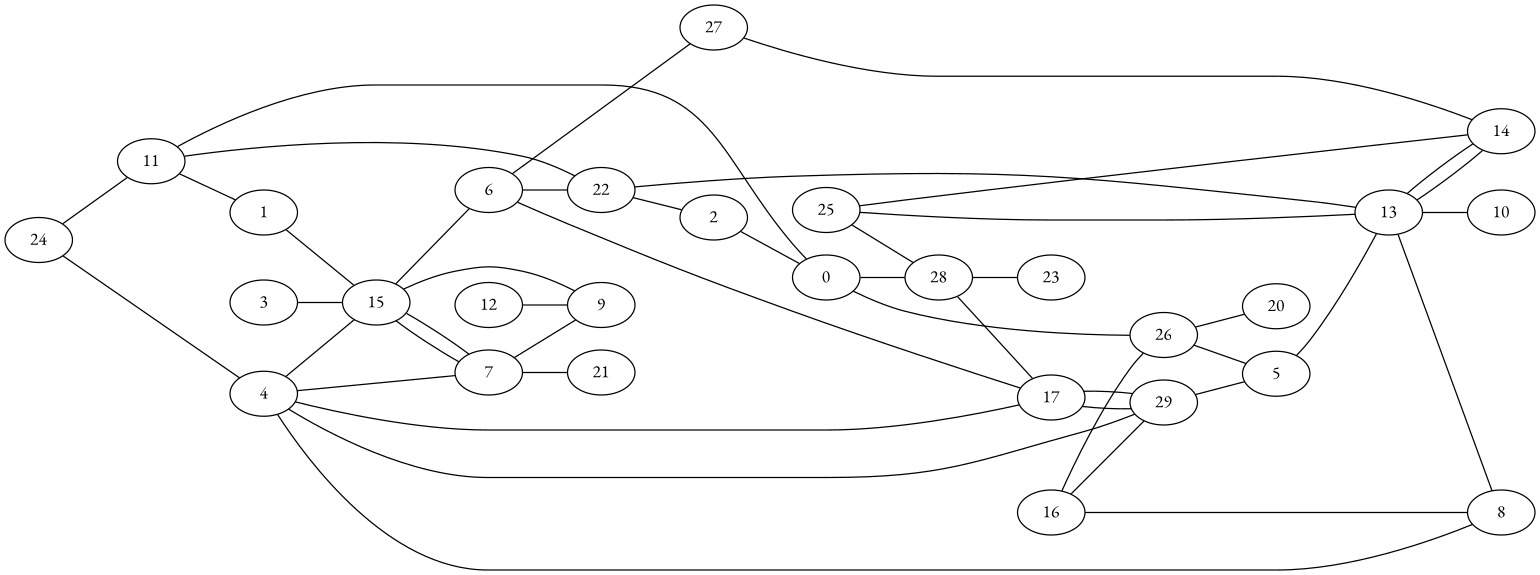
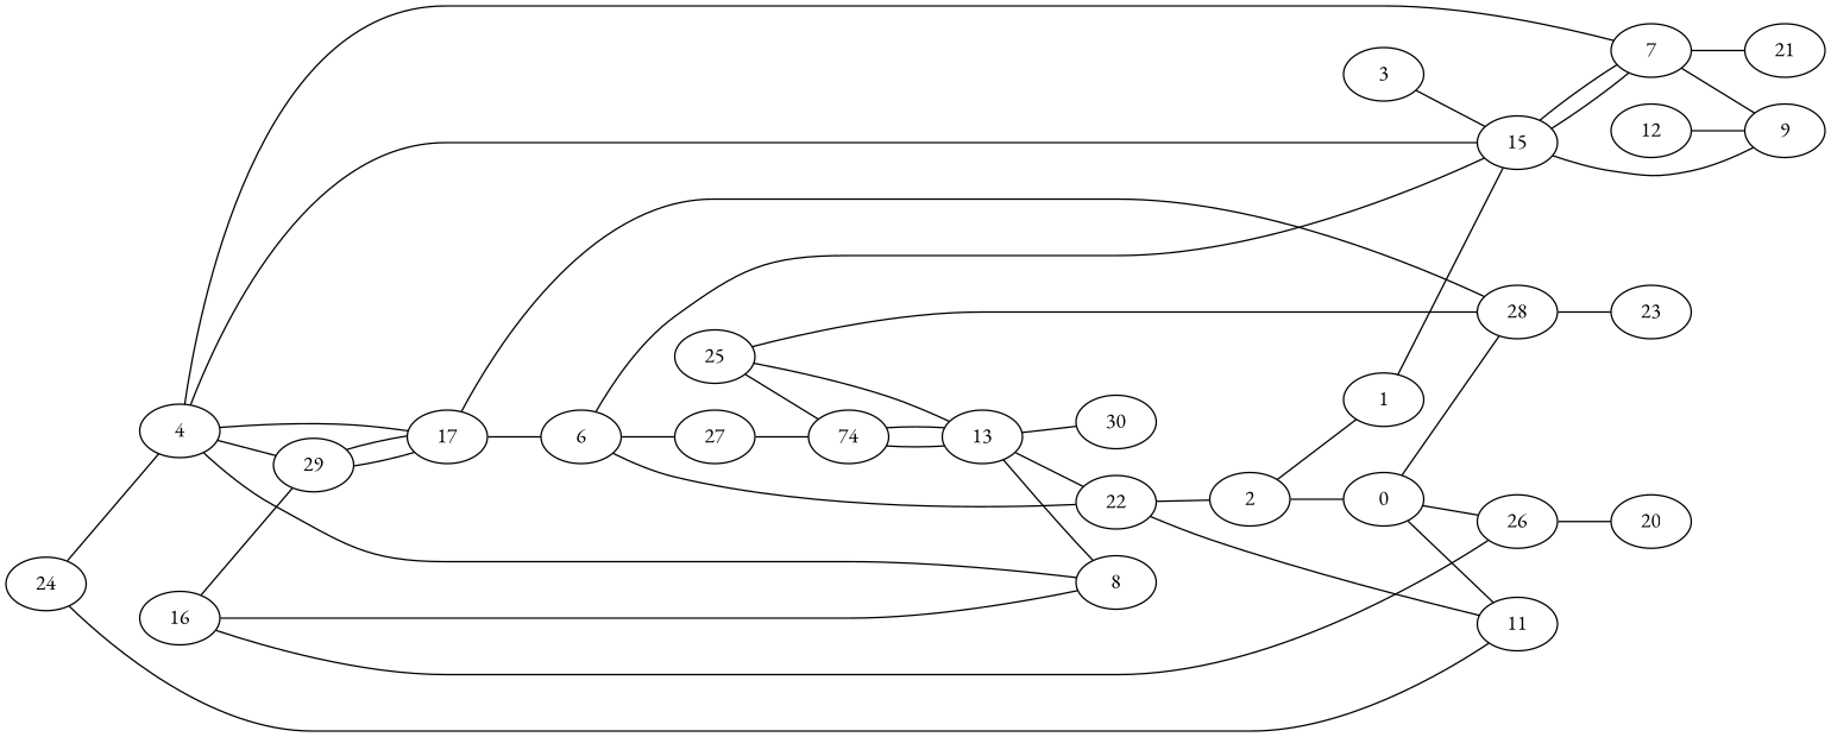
  graph {
    fontname="EB Garamond"
    rankdir=LR
    node [fontname="EB Garamond"]
    edge [fontname="EB Garamond"]
    24
    11
    4
    29
    8
    17
    15
    7
-   5
    25
    13
    28
-   14
+   14 [label=74]
    22
-   10
+   10 [label=30]
    23
    2
    6
    27
    0
    1
    26
    20
    9
    16
    21
    3
    12
    24 -- 11
    24 -- 4
    4 -- 29
    4 -- 8
    4 -- 17
    4 -- 15
    4 -- 7
    29 -- 17
-   29 -- 5
    17 -- 29
    17 -- 6
    15 -- 7
    15 -- 6
    15 -- 9
    7 -- 15
    7 -- 9
    7 -- 21
-   5 -- 13
    25 -- 13
    25 -- 28
    25 -- 14
    13 -- 8
    13 -- 14
    13 -- 22
    13 -- 10
    28 -- 17
    28 -- 23
    14 -- 13
    22 -- 11
    22 -- 2
    2 -- 0
-   11 -- 1
+   2 -- 1
    6 -- 22
    6 -- 27
    27 -- 14
    0 -- 11
    0 -- 28
    0 -- 26
    1 -- 15
-   26 -- 5
    26 -- 20
    16 -- 29
    16 -- 8
    16 -- 26
    3 -- 15
    12 -- 9
  }
